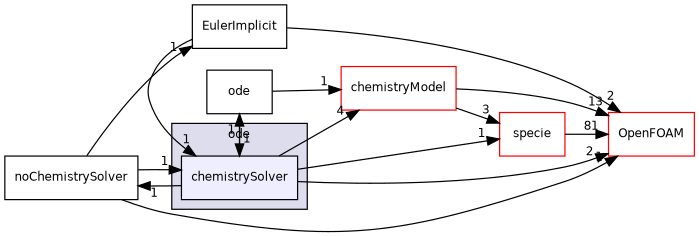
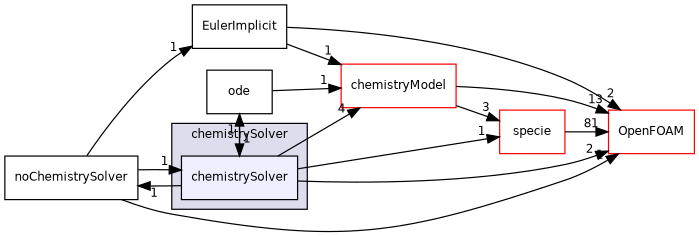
  digraph {
    compound=true
    rankdir=LR
    node [fontname=Helvetica fontsize=10 shape=box]
    edge [headlabel=1 labeldistance=1.5 labelfontname=Helvetica labelfontsize=10]
    n1 [fillcolor="#eeeeff" label=chemistrySolver pencolor=black style=filled]
    n2 [color=red label=specie]
    n3 [label=noChemistrySolver]
    n4 [color=red label=chemistryModel]
    n5 [color=red label=OpenFOAM]
    n6 [label=ode]
    n7 [label=EulerImplicit]
    subgraph cluster_1 {
      bgcolor="#ddddee"
      fontname=Helvetica
      fontsize=10
-     label=ode
+     label=chemistrySolver
      pencolor=black
      n1
    }
    n1 -> n2
    n1 -> n3
    n1 -> n4 [headlabel=4]
    n1 -> n5 [headlabel=2]
    n1 -> n6
    n2 -> n5 [headlabel=81]
    n3 -> n1
    n3 -> n5
    n3 -> n7
    n4 -> n2 [headlabel=3]
    n4 -> n5 [headlabel=13]
    n6 -> n1
    n6 -> n4
-   n7 -> n1
+   n7 -> n4
    n7 -> n5 [headlabel=2]
  }
